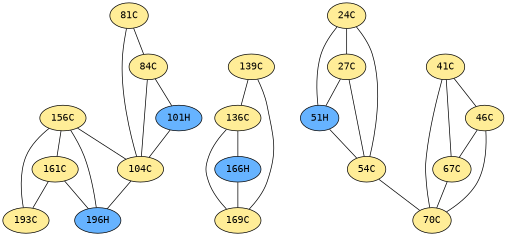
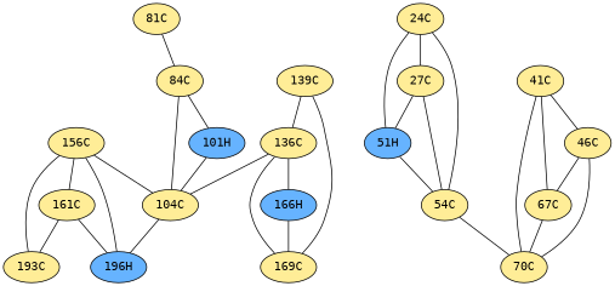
  graph {
    fontname="DejaVu Sans Mono"
    node [fillcolor="#FFED97" fontname="DejaVu Sans Mono" style=radial]
    edge [fontname="DejaVu Sans Mono" penwidth=1]
    "156C"
    "161C"
    "193C"
    "196H" [fillcolor="#66B3FF"]
    "104C"
    "81C"
    "84C"
    "101H" [fillcolor="#66B3FF"]
    "139C"
    "136C"
    "169C"
    "166H" [fillcolor="#66B3FF"]
    "24C"
    "27C"
    "51H" [fillcolor="#66B3FF"]
    "54C"
    "70C"
    "41C"
    "67C"
    "46C"
    "156C" -- "161C"
    "156C" -- "193C"
    "156C" -- "196H"
    "156C" -- "104C"
    "161C" -- "193C"
    "161C" -- "196H"
    "104C" -- "196H"
-   "81C" -- "104C"
+   "136C" -- "104C"
    "81C" -- "84C"
    "84C" -- "104C"
    "84C" -- "101H"
    "101H" -- "104C"
    "139C" -- "136C"
    "139C" -- "169C"
    "136C" -- "169C"
    "136C" -- "166H"
    "166H" -- "169C"
    "24C" -- "27C"
    "24C" -- "51H"
    "24C" -- "54C"
    "27C" -- "51H"
    "27C" -- "54C"
    "51H" -- "54C"
    "54C" -- "70C"
    "41C" -- "70C"
    "41C" -- "67C"
    "41C" -- "46C"
    "67C" -- "70C"
    "46C" -- "70C"
    "46C" -- "67C"
  }
